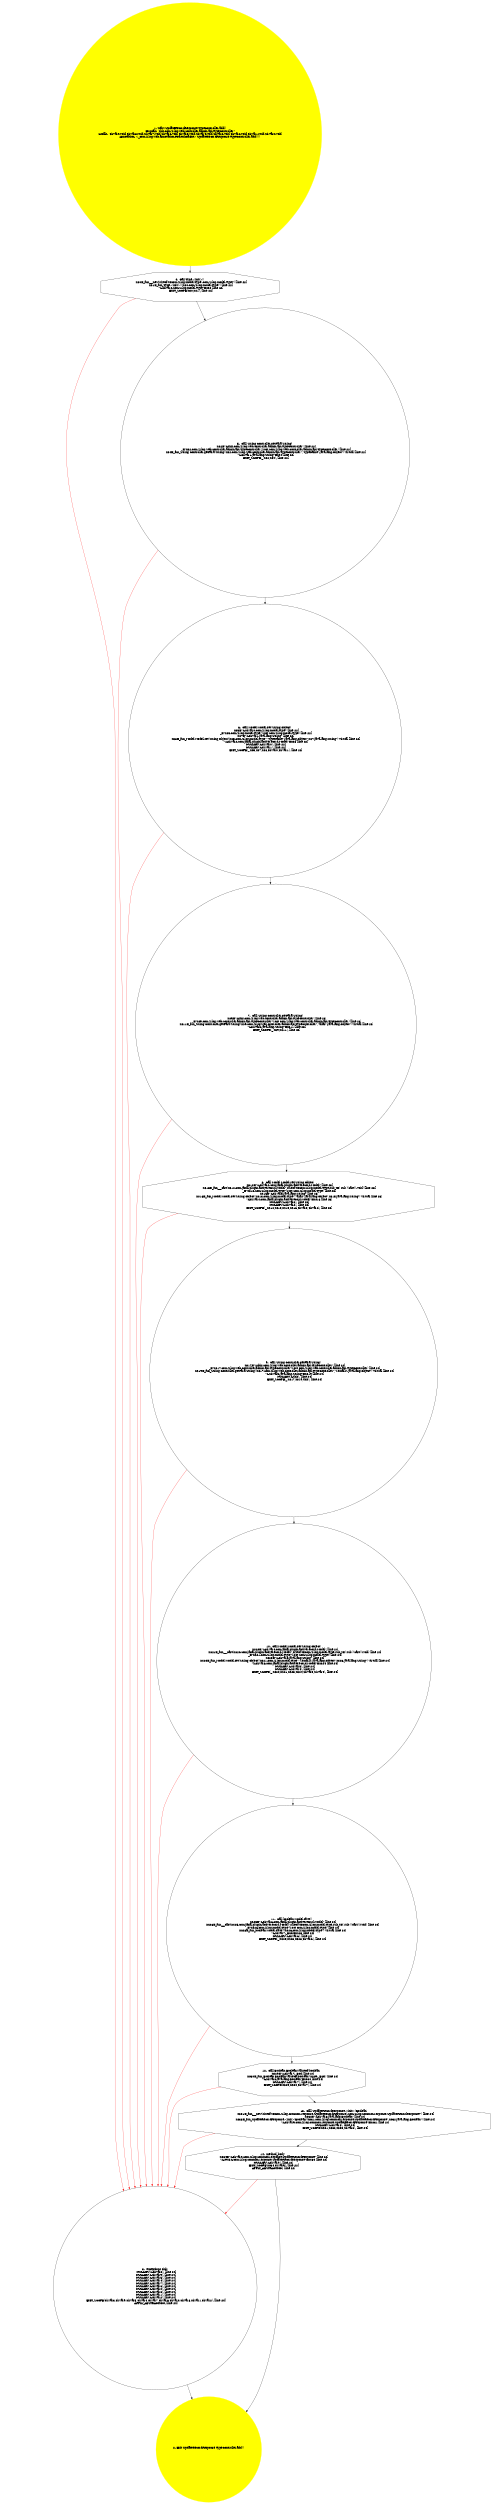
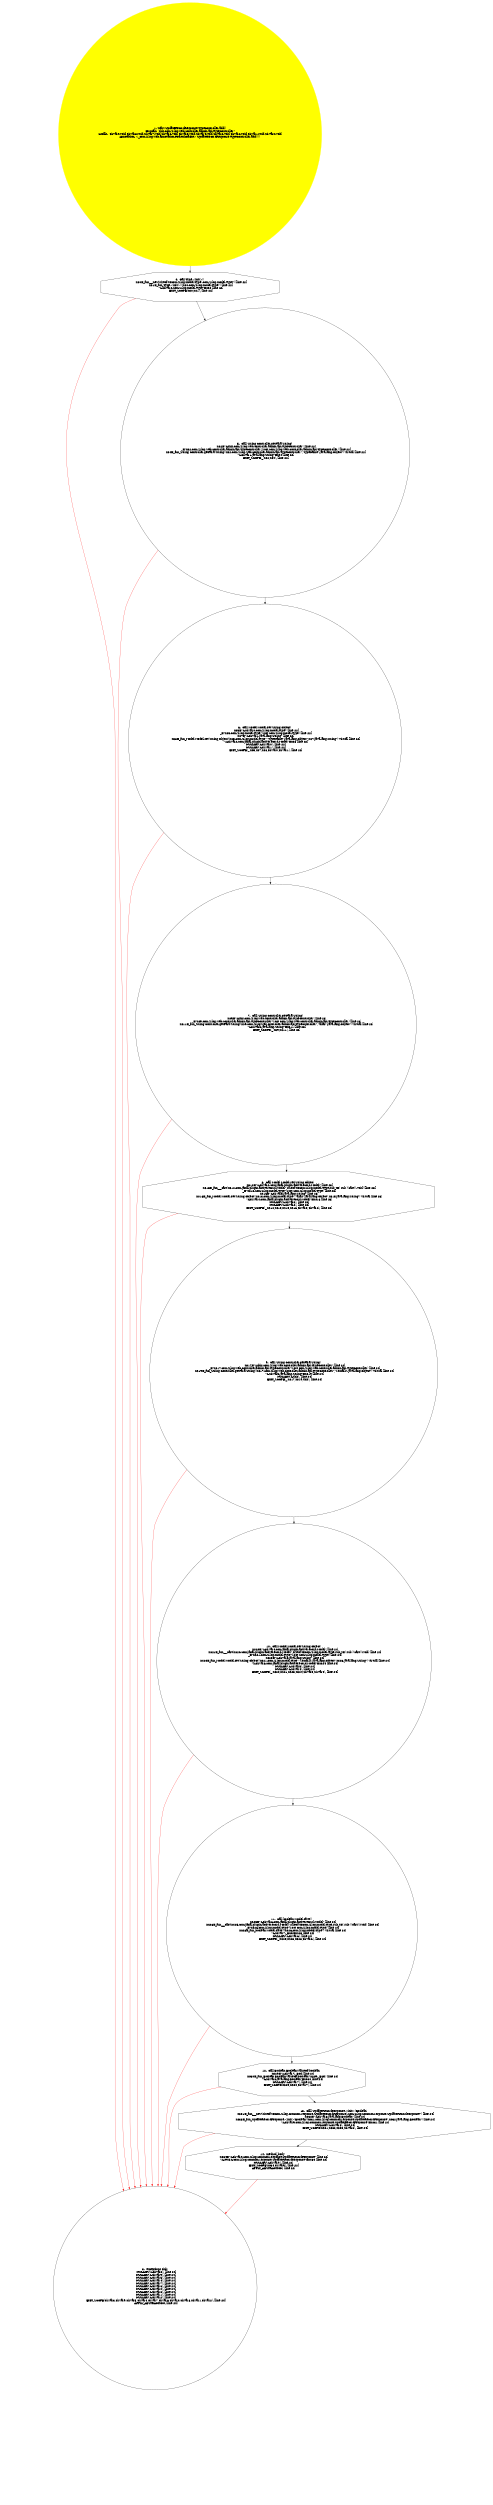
  digraph {
    node [shape=circle]
    n1 [color=yellow label="1: Start UpdateRecordResponse TypeController.add()\nFormals:  this:com.zrlog.web.controller.admin.api.TypeController*\nLocals:  $irvar9:void $irvar8:void $irvar7:void $irvar6:void $irvar5:void $irvar4:void $irvar3:void $irvar2:void $irvar1:void $irvar0:void\nAnnotation: <_com.zrlog.web.annotation.RefreshCache> UpdateRecordResponse TypeController.add()() \n  " style=filled]
    n2 [label="4:  Call Type.<init>() \n   n$0=_fun___new(sizeof(t=com.zrlog.model.Type):com.zrlog.model.Type*) [line 22]\n  n$1=_fun_Type.<init>()(n$0:com.zrlog.model.Type*) [line 22]\n  *&$irvar0:com.zrlog.model.Type*=n$0 [line 22]\n  EXIT_SCOPE(n$0,n$1); [line 22]\n " shape=octagon]
    n3 [label="3:  exceptions sink \n   NULLIFY(&$irvar3); [line 24]\n  NULLIFY(&$irvar9); [line 24]\n  NULLIFY(&$irvar5); [line 24]\n  NULLIFY(&$irvar4); [line 24]\n  NULLIFY(&$irvar7); [line 24]\n  NULLIFY(&$irvar6); [line 24]\n  NULLIFY(&$irvar0); [line 24]\n  NULLIFY(&$irvar8); [line 24]\n  NULLIFY(&$irvar1); [line 24]\n  NULLIFY(&$irvar2); [line 24]\n  EXIT_SCOPE($irvar3,$irvar9,$irvar5,$irvar4,$irvar7,$irvar6,$irvar0,$irvar8,$irvar1,$irvar2); [line 24]\n  APPLY_ABSTRACTION; [line 24]\n "]
    n4 [label="5:  Call String Controller.getPara(String) \n   n$2=*&this:com.zrlog.web.controller.admin.api.TypeController* [line 22]\n  _=*n$2:com.zrlog.web.controller.admin.api.TypeController*(root com.zrlog.web.controller.admin.api.TypeController) [line 22]\n  n$4=_fun_String Controller.getPara(String)(n$2:com.zrlog.web.controller.admin.api.TypeController*,\"typeName\":java.lang.Object*) virtual [line 22]\n  *&$irvar1:java.lang.String*=n$4 [line 22]\n  EXIT_SCOPE(_,n$2,n$4); [line 22]\n "]
-   n5 [color=yellow label="2: Exit UpdateRecordResponse TypeController.add() \n  " style=filled]
    n6 [label="6:  Call Model Model.set(String,Object) \n   n$5=*&$irvar0:com.zrlog.model.Type* [line 22]\n  _=*n$5:com.zrlog.model.Type*(root com.zrlog.model.Type) [line 22]\n  n$7=*&$irvar1:java.lang.String* [line 22]\n  n$8=_fun_Model Model.set(String,Object)(n$5:com.zrlog.model.Type*,\"typeName\":java.lang.Object*,n$7:java.lang.String*) virtual [line 22]\n  *&$irvar2:com.jfinal.plugin.activerecord.Model*=n$8 [line 22]\n  NULLIFY(&$irvar0); [line 22]\n  NULLIFY(&$irvar1); [line 22]\n  EXIT_SCOPE(_,n$5,n$7,n$8,$irvar0,$irvar1); [line 22]\n "]
    n7 [label="7:  Call String Controller.getPara(String) \n   n$9=*&this:com.zrlog.web.controller.admin.api.TypeController* [line 23]\n  _=*n$9:com.zrlog.web.controller.admin.api.TypeController*(root com.zrlog.web.controller.admin.api.TypeController) [line 23]\n  n$11=_fun_String Controller.getPara(String)(n$9:com.zrlog.web.controller.admin.api.TypeController*,\"alias\":java.lang.Object*) virtual [line 23]\n  *&$irvar3:java.lang.String*=n$11 [line 23]\n  EXIT_SCOPE(_,n$9,n$11); [line 23]\n "]
    n8 [label="8:  Call Model Model.set(String,Object) \n   n$12=*&$irvar2:com.jfinal.plugin.activerecord.Model* [line 23]\n  n$13=_fun___cast(n$12:com.jfinal.plugin.activerecord.Model*,sizeof(t=com.zrlog.model.Type;sub_t=( sub )(cast)):void) [line 23]\n  _=*n$13:com.zrlog.model.Type*(root com.zrlog.model.Type) [line 23]\n  n$15=*&$irvar3:java.lang.String* [line 23]\n  n$16=_fun_Model Model.set(String,Object)(n$13:com.zrlog.model.Type*,\"alias\":java.lang.Object*,n$15:java.lang.String*) virtual [line 23]\n  *&$irvar4:com.jfinal.plugin.activerecord.Model*=n$16 [line 23]\n  NULLIFY(&$irvar3); [line 23]\n  NULLIFY(&$irvar2); [line 23]\n  EXIT_SCOPE(_,n$12,n$13,n$15,n$16,$irvar3,$irvar2); [line 23]\n " shape=octagon]
    n9 [label="9:  Call String Controller.getPara(String) \n   n$17=*&this:com.zrlog.web.controller.admin.api.TypeController* [line 24]\n  _=*n$17:com.zrlog.web.controller.admin.api.TypeController*(root com.zrlog.web.controller.admin.api.TypeController) [line 24]\n  n$19=_fun_String Controller.getPara(String)(n$17:com.zrlog.web.controller.admin.api.TypeController*,\"remark\":java.lang.Object*) virtual [line 24]\n  *&$irvar5:java.lang.String*=n$19 [line 24]\n  NULLIFY(&this); [line 24]\n  EXIT_SCOPE(_,n$17,n$19,this); [line 24]\n "]
    n10 [label="10:  Call Model Model.set(String,Object) \n   n$20=*&$irvar4:com.jfinal.plugin.activerecord.Model* [line 24]\n  n$21=_fun___cast(n$20:com.jfinal.plugin.activerecord.Model*,sizeof(t=com.zrlog.model.Type;sub_t=( sub )(cast)):void) [line 24]\n  _=*n$21:com.zrlog.model.Type*(root com.zrlog.model.Type) [line 24]\n  n$23=*&$irvar5:java.lang.String* [line 24]\n  n$24=_fun_Model Model.set(String,Object)(n$21:com.zrlog.model.Type*,\"remark\":java.lang.Object*,n$23:java.lang.String*) virtual [line 24]\n  *&$irvar6:com.jfinal.plugin.activerecord.Model*=n$24 [line 24]\n  NULLIFY(&$irvar5); [line 24]\n  NULLIFY(&$irvar4); [line 24]\n  EXIT_SCOPE(_,n$20,n$21,n$23,n$24,$irvar5,$irvar4); [line 24]\n "]
    n11 [label="11:  Call boolean Model.save() \n   n$25=*&$irvar6:com.jfinal.plugin.activerecord.Model* [line 24]\n  n$26=_fun___cast(n$25:com.jfinal.plugin.activerecord.Model*,sizeof(t=com.zrlog.model.Type;sub_t=( sub )(cast)):void) [line 24]\n  _=*n$26:com.zrlog.model.Type*(root com.zrlog.model.Type) [line 24]\n  n$28=_fun_boolean Model.save()(n$26:com.zrlog.model.Type*) virtual [line 24]\n  *&$irvar7:_Bool=n$28 [line 24]\n  NULLIFY(&$irvar6); [line 24]\n  EXIT_SCOPE(_,n$25,n$26,n$28,$irvar6); [line 24]\n "]
    n12 [label="12:  Call Boolean Boolean.valueOf(boolean) \n   n$29=*&$irvar7:_Bool [line 24]\n  n$30=_fun_Boolean Boolean.valueOf(boolean)(n$29:_Bool) [line 24]\n  *&$irvar8:java.lang.Boolean*=n$30 [line 24]\n  NULLIFY(&$irvar7); [line 24]\n  EXIT_SCOPE(n$29,n$30,$irvar7); [line 24]\n " shape=octagon]
    n13 [label="13:  Call UpdateRecordResponse.<init>(Boolean) \n   n$31=_fun___new(sizeof(t=com.zrlog.common.response.UpdateRecordResponse):com.zrlog.common.response.UpdateRecordResponse*) [line 24]\n  n$32=*&$irvar8:java.lang.Boolean* [line 24]\n  n$33=_fun_UpdateRecordResponse.<init>(Boolean)(n$31:com.zrlog.common.response.UpdateRecordResponse*,n$32:java.lang.Boolean*) [line 24]\n  *&$irvar9:com.zrlog.common.response.UpdateRecordResponse*=n$31 [line 24]\n  NULLIFY(&$irvar8); [line 24]\n  EXIT_SCOPE(n$31,n$32,n$33,$irvar8); [line 24]\n " shape=octagon]
    n14 [label="14:  method_body \n   n$34=*&$irvar9:com.zrlog.common.response.UpdateRecordResponse* [line 22]\n  *&return:com.zrlog.common.response.UpdateRecordResponse*=n$34 [line 22]\n  NULLIFY(&$irvar9); [line 22]\n  EXIT_SCOPE(n$34,$irvar9); [line 22]\n  APPLY_ABSTRACTION; [line 22]\n " shape=octagon]
    n1 -> n2
    n2 -> n3 [color=red]
    n2 -> n4
-   n3 -> n5
    n4 -> n3 [color=red]
    n4 -> n6
    n6 -> n3 [color=red]
    n6 -> n7
    n7 -> n3 [color=red]
    n7 -> n8
    n8 -> n3 [color=red]
    n8 -> n9
    n9 -> n3 [color=red]
    n9 -> n10
    n10 -> n3 [color=red]
    n10 -> n11
    n11 -> n3 [color=red]
    n11 -> n12
    n12 -> n3 [color=red]
    n12 -> n13
    n13 -> n3 [color=red]
    n13 -> n14
    n14 -> n3 [color=red]
-   n14 -> n5
  }
